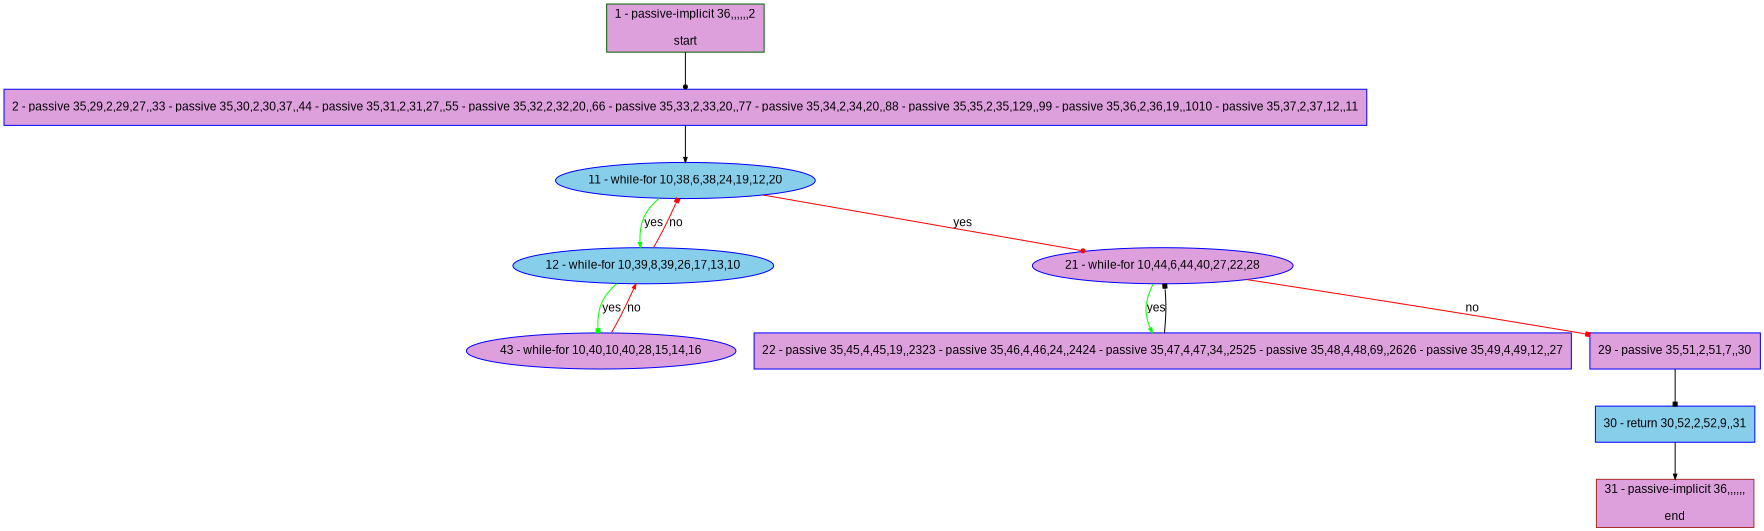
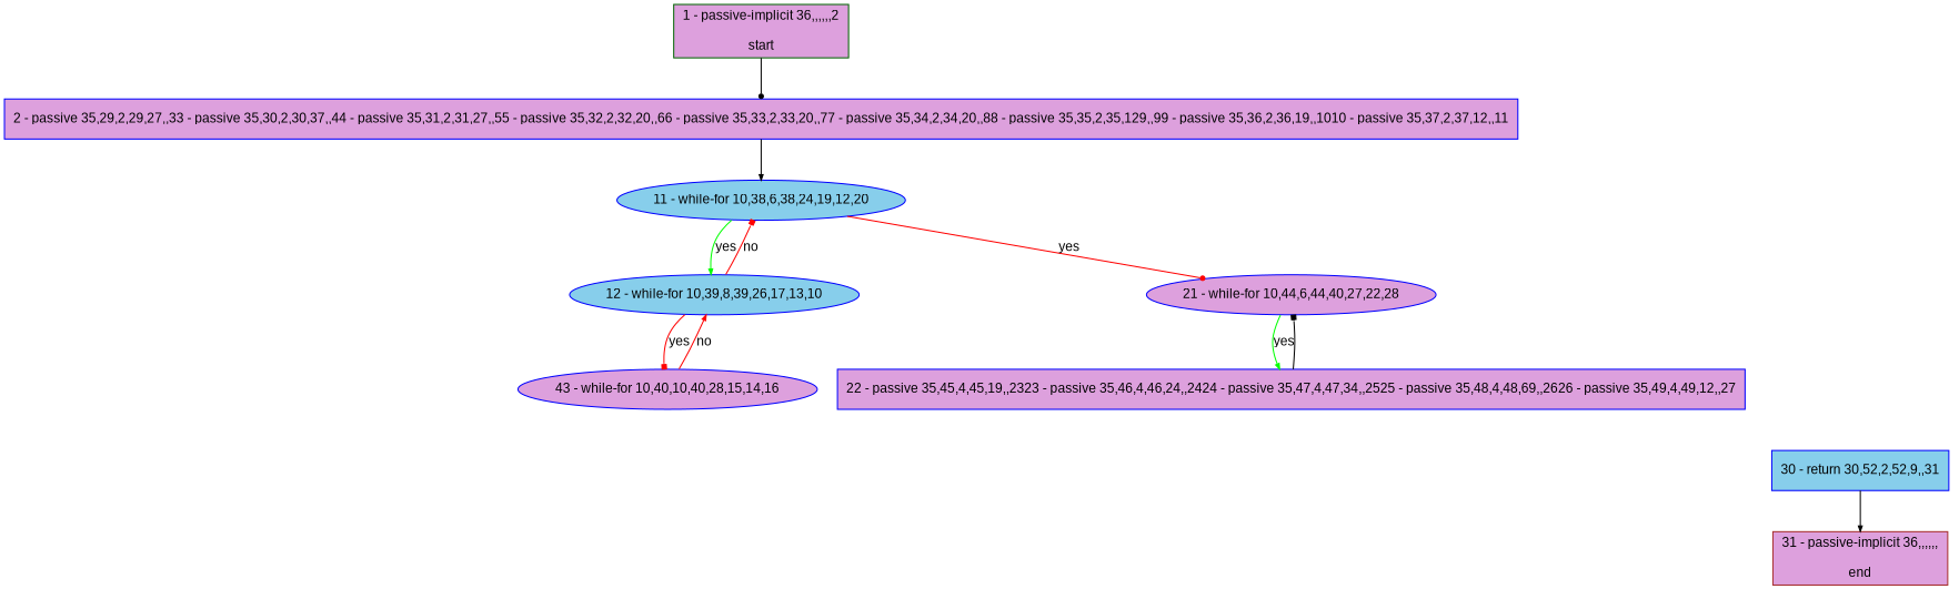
  digraph {
    bgcolor=white
    compound=true
    fillcolor="#FFFFCC"
    fontname=Arial
    fontsize=12
    pack=true
    packmode=clust
    style="rounded,filled"
    node [color="#0000ff" compound=true fillcolor=plum fixedsize=false fontname=Arial fontsize=12 node_initialized=no shape=box style=filled]
    edge [arrowhead=normal arrowsize=0.5 arrowtail=none color="#000000" compound=true dir=forward fontcolor=black fontname=Arial fontsize=12]
    n1 [label="2 - passive 35,29,2,29,27,,33 - passive 35,30,2,30,37,,44 - passive 35,31,2,31,27,,55 - passive 35,32,2,32,20,,66 - passive 35,33,2,33,20,,77 - passive 35,34,2,34,20,,88 - passive 35,35,2,35,129,,99 - passive 35,36,2,36,19,,1010 - passive 35,37,2,37,12,,11"]
    n2 [fillcolor=skyblue label="11 - while-for 10,38,6,38,24,19,12,20" shape=oval]
    n3 [fillcolor=skyblue label="12 - while-for 10,39,8,39,26,17,13,10" shape=oval]
    n4 [label="21 - while-for 10,44,6,44,40,27,22,28" shape=oval]
    n5 [color="#006400" label="1 - passive-implicit 36,,,,,,2\n\nstart"]
    n6 [label="43 - while-for 10,40,10,40,28,15,14,16" shape=oval]
    n7 [label="22 - passive 35,45,4,45,19,,2323 - passive 35,46,4,46,24,,2424 - passive 35,47,4,47,34,,2525 - passive 35,48,4,48,69,,2626 - passive 35,49,4,49,12,,27"]
-   n8 [label="29 - passive 35,51,2,51,7,,30"]
    n9 [fillcolor=skyblue label="30 - return 30,52,2,52,9,,31"]
    n10 [color="#a52a2a" label="31 - passive-implicit 36,,,,,,\n\nend"]
    n1 -> n2
    n2 -> n3 [color="#00ff00" label=yes]
    n2 -> n4 [arrowhead=dot color="#ff0000" label=yes]
    n3 -> n2 [arrowhead=box color="#ff0000" label=no]
-   n3 -> n6 [arrowhead=box color="#00ff00" label=yes]
+   n3 -> n6 [arrowhead=box color="#ff0000" label=yes]
    n4 -> n7 [color="#00ff00" label=yes]
-   n4 -> n8 [arrowhead=box color="#ff0000" label=no]
    n5 -> n1 [arrowhead=dot]
    n6 -> n3 [color="#ff0000" label=no]
    n7 -> n4 [arrowhead=box]
-   n8 -> n9 [arrowhead=box]
    n9 -> n10
  }
